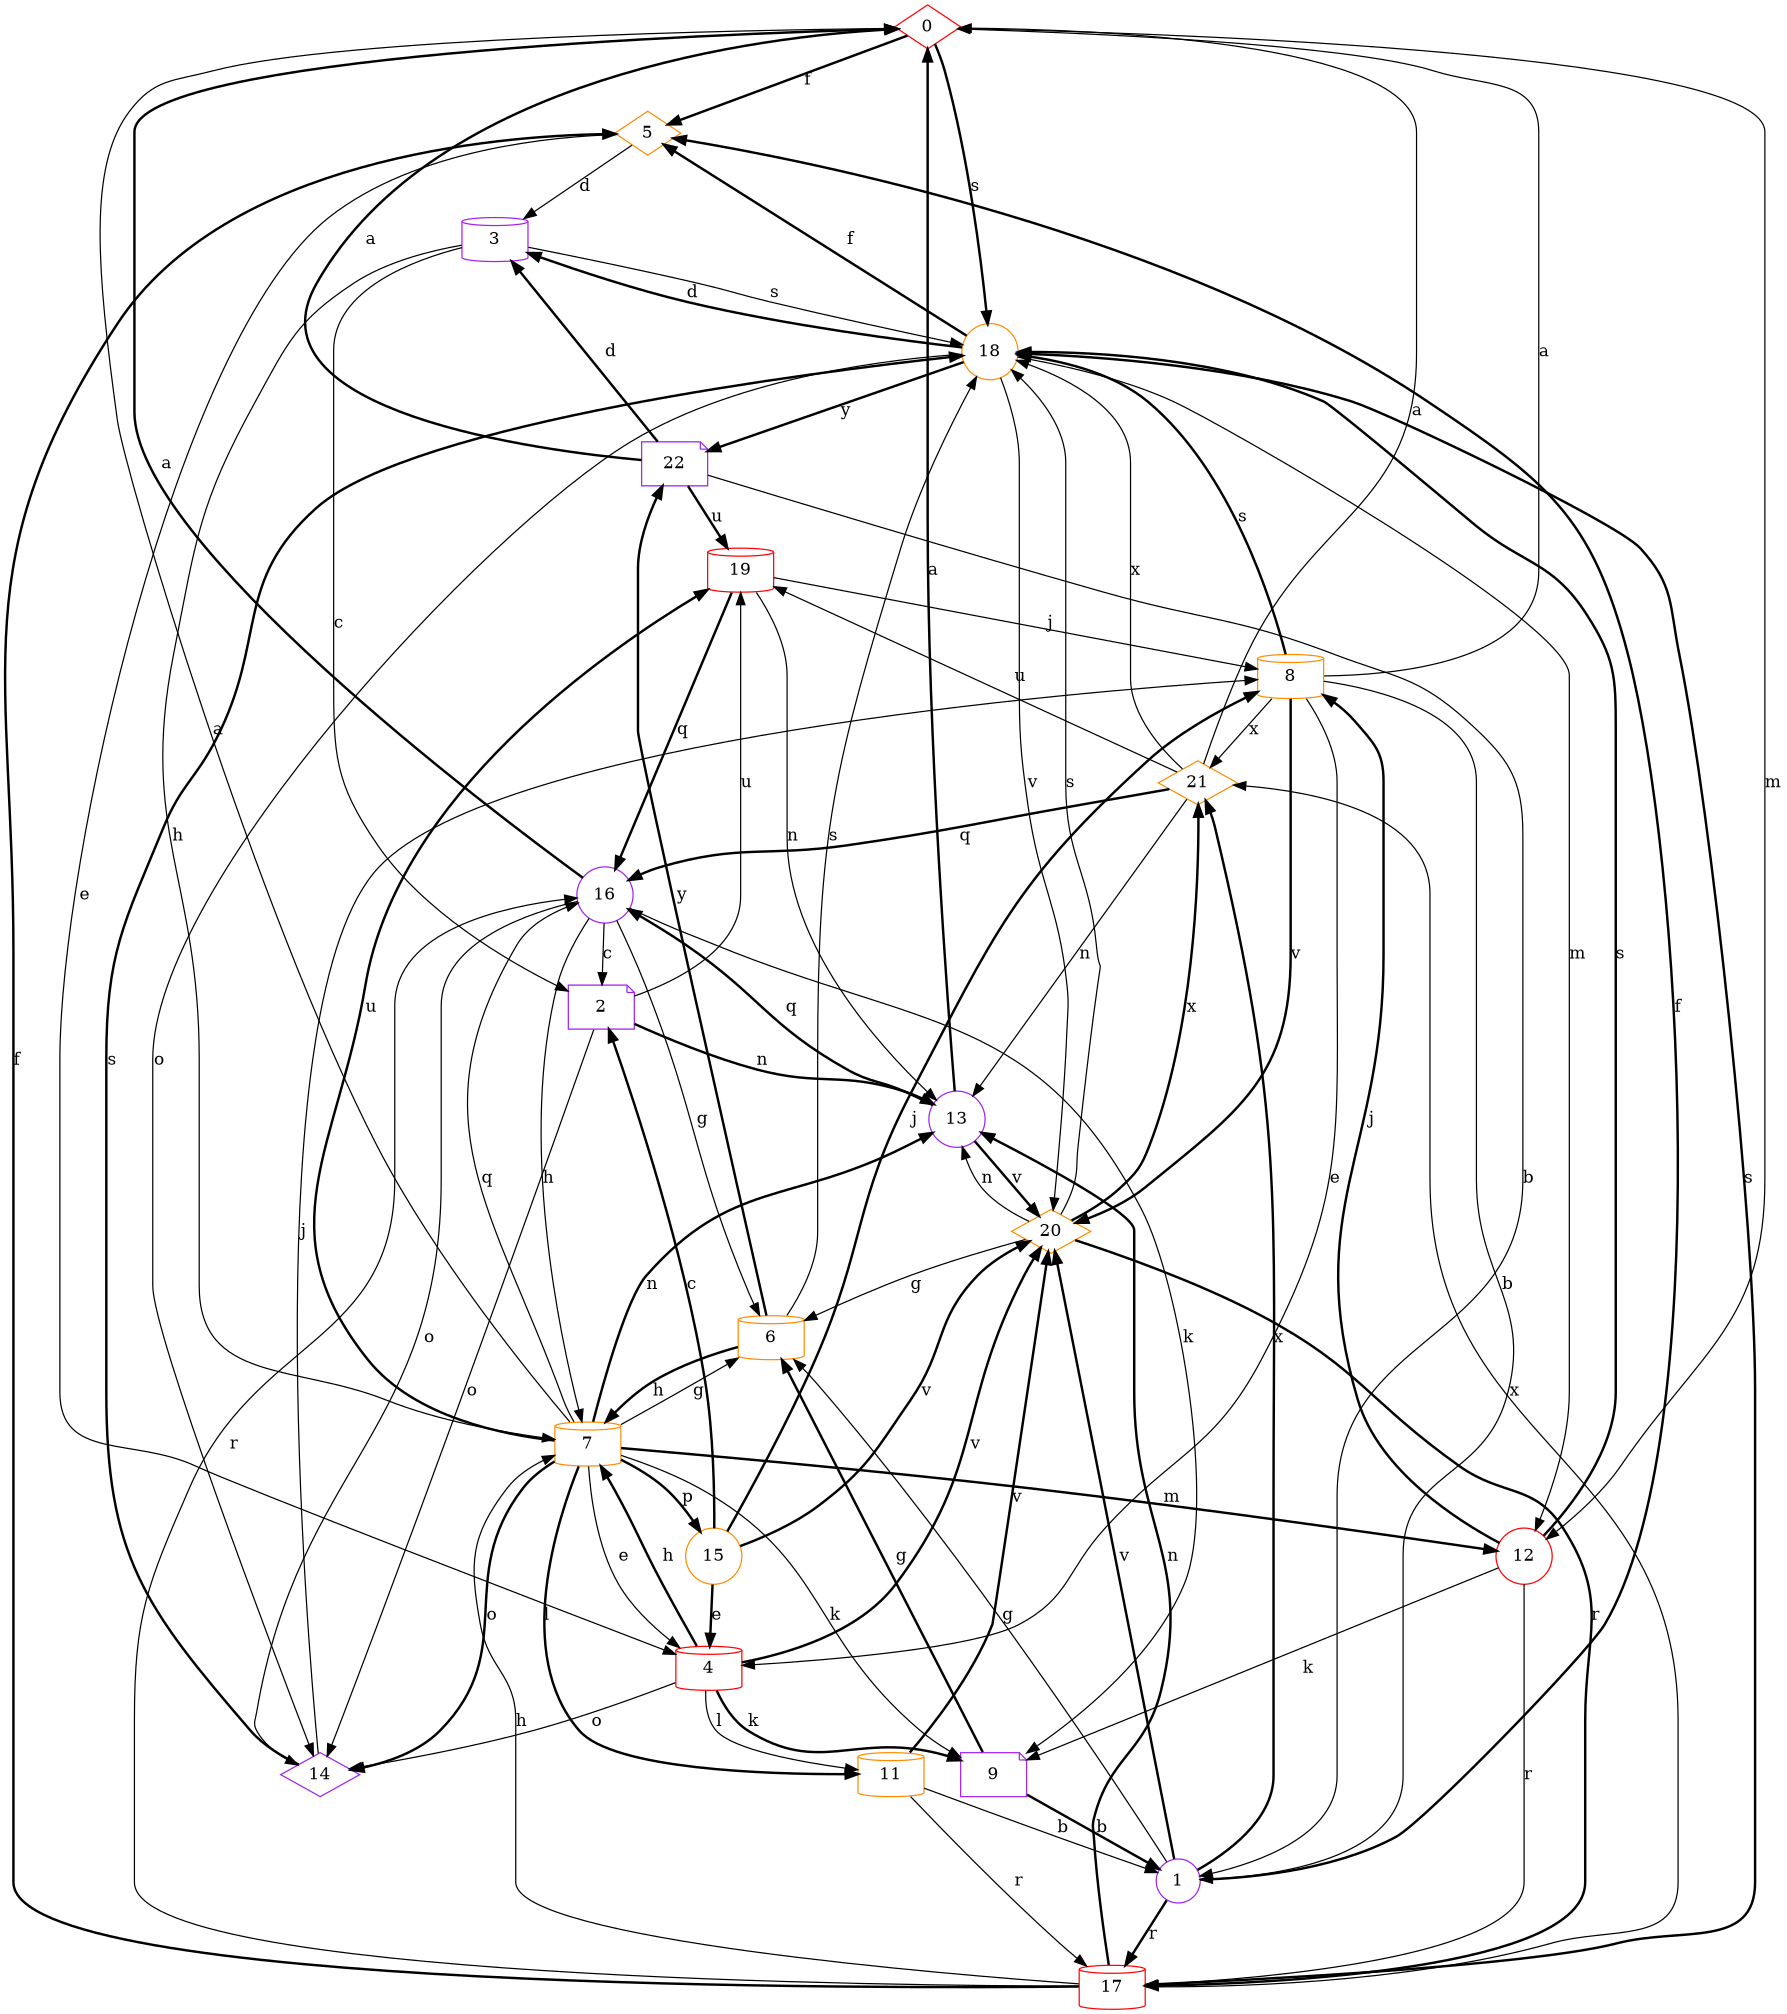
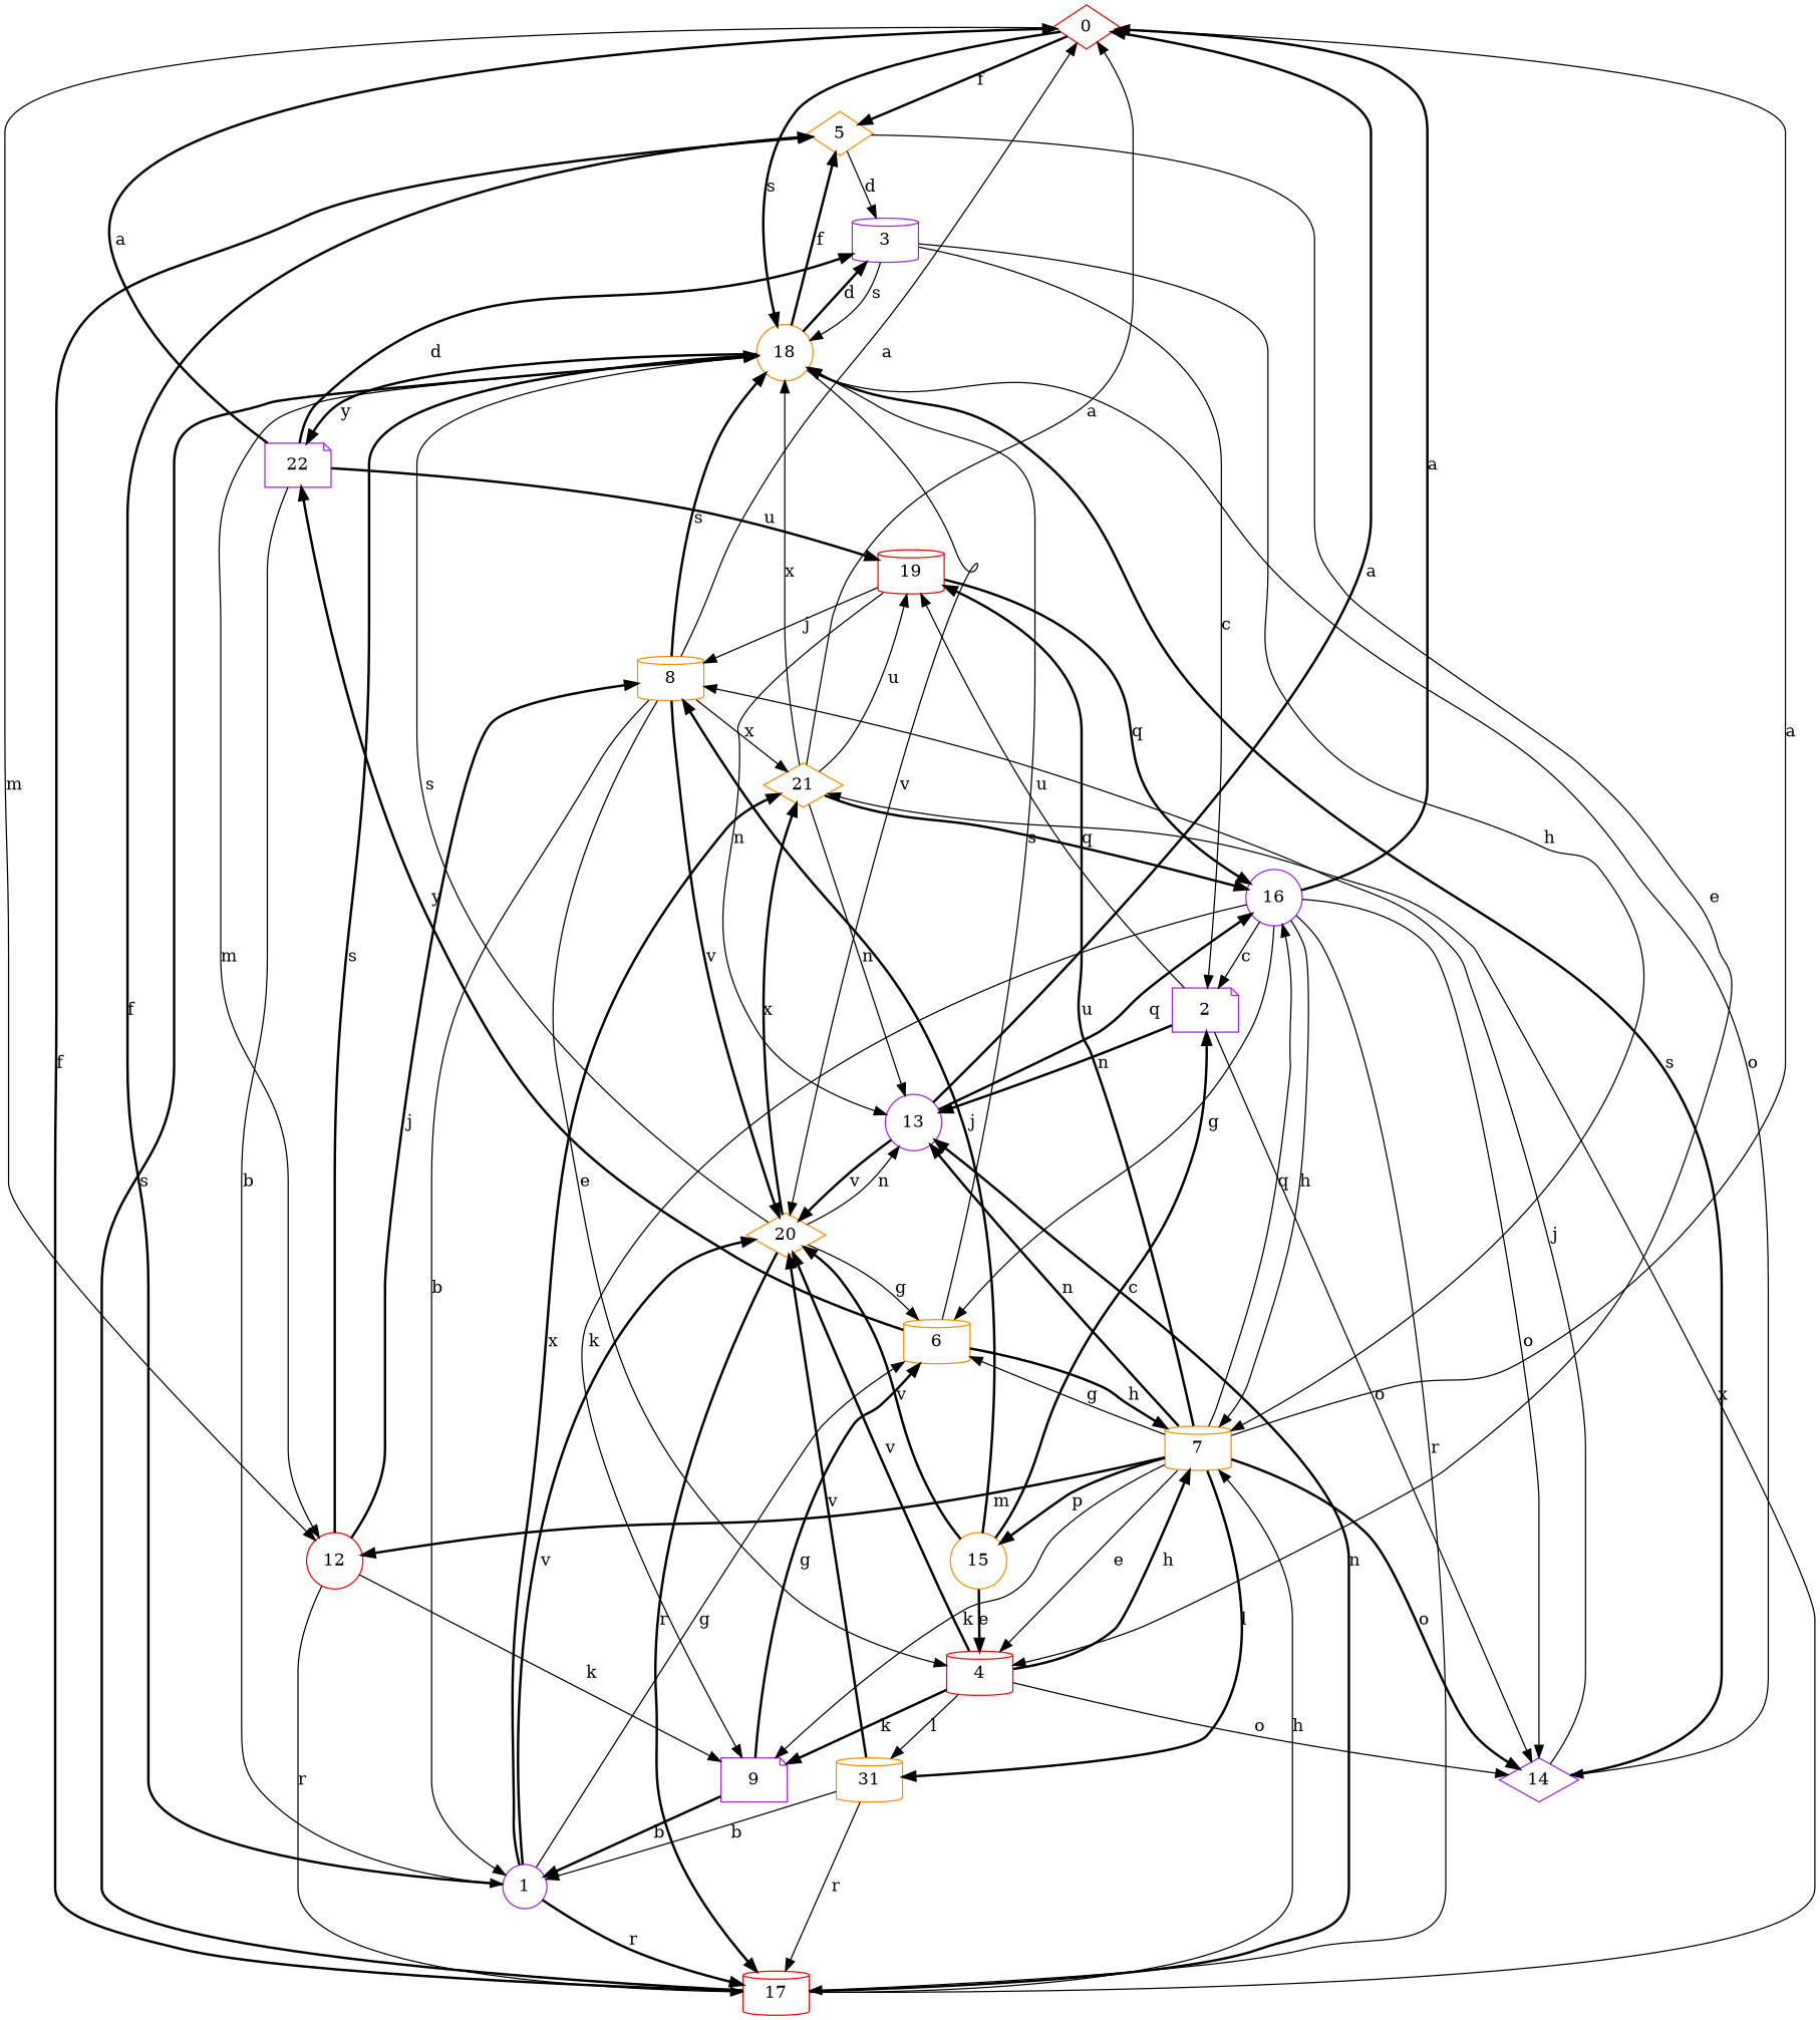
  strict digraph {
    fontname="DejaVu Serif"
    node [color=darkorange fontname="DejaVu Serif" shape=cylinder]
    edge [fontname="DejaVu Serif" style=bold]
    0 [color=red shape=diamond]
    5 [shape=diamond]
    12 [color=red shape=circle]
    18 [shape=circle]
    3 [color=purple]
    4 [color=red]
    17 [color=red]
    9 [color=purple shape=note]
    8
    20 [shape=diamond]
    14 [color=purple shape=diamond]
    22 [color=purple shape=note]
    1 [color=purple shape=circle]
    6
    21 [shape=diamond]
    7
    13 [color=purple shape=circle]
    19 [color=red]
    16 [color=purple shape=circle]
    2 [color=purple shape=note]
-   11
+   11 [label=31]
    15 [shape=circle]
    0 -> 5 [label=f]
    0 -> 12 [label=m style=solid]
    0 -> 18 [label=s]
    5 -> 3 [label=d style=solid]
    5 -> 4 [label=e style=solid]
    12 -> 18 [label=s]
    12 -> 17 [label=r style=solid]
    12 -> 9 [label=k style=solid]
    12 -> 8 [label=j]
    18 -> 5 [label=f]
    18 -> 12 [label=m style=solid]
    18 -> 3 [label=d]
    18 -> 20 [label=v style=solid]
    18 -> 14 [label=o style=solid]
    18 -> 22 [label=y]
    3 -> 18 [label=s style=solid]
    3 -> 7 [label=h style=solid]
    3 -> 2 [label=c style=solid]
    4 -> 9 [label=k]
    4 -> 20 [label=v]
    4 -> 14 [label=o style=solid]
    4 -> 7 [label=h]
    4 -> 11 [label=l style=solid]
    17 -> 5 [label=f]
    17 -> 18 [label=s]
    17 -> 21 [label=x style=solid]
    17 -> 7 [label=h style=solid]
    17 -> 13 [label=n]
    9 -> 1 [label=b]
    9 -> 6 [label=g]
    8 -> 0 [label=a style=solid]
    8 -> 18 [label=s]
    8 -> 4 [label=e style=solid]
    8 -> 20 [label=v]
    8 -> 1 [label=b style=solid]
    8 -> 21 [label=x style=solid]
    20 -> 18 [label=s style=solid]
    20 -> 17 [label=r]
    20 -> 6 [label=g style=solid]
    20 -> 21 [label=x]
    20 -> 13 [label=n style=solid]
    14 -> 18 [label=s]
    14 -> 8 [label=j style=solid]
    22 -> 0 [label=a]
    22 -> 3 [label=d]
    22 -> 1 [label=b style=solid]
    22 -> 19 [label=u]
    1 -> 5 [label=f]
    1 -> 17 [label=r]
    1 -> 20 [label=v]
    1 -> 6 [label=g style=solid]
    1 -> 21 [label=x]
    6 -> 18 [label=s style=solid]
    6 -> 22 [label=y]
    6 -> 7 [label=h]
    21 -> 0 [label=a style=solid]
    21 -> 18 [label=x style=solid]
    21 -> 13 [label=n style=solid]
    21 -> 19 [label=u style=solid]
    21 -> 16 [label=q]
    7 -> 0 [label=a style=solid]
    7 -> 12 [label=m]
    7 -> 4 [label=e style=solid]
    7 -> 9 [label=k style=solid]
    7 -> 14 [label=o]
    7 -> 6 [label=g style=solid]
    7 -> 13 [label=n]
    7 -> 19 [label=u]
    7 -> 16 [label=q style=solid]
    7 -> 11 [label=l]
    7 -> 15 [label=p]
    13 -> 0 [label=a]
    13 -> 20 [label=v]
    13 -> 16 [label=q]
    19 -> 8 [label=j style=solid]
    19 -> 13 [label=n style=solid]
    19 -> 16 [label=q]
    16 -> 0 [label=a]
-   17 -> 16 [label=r style=solid]
+   16 -> 17 [label=r style=solid]
    16 -> 9 [label=k style=solid]
    16 -> 14 [label=o style=solid]
    16 -> 6 [label=g style=solid]
    16 -> 7 [label=h style=solid]
    16 -> 2 [label=c style=solid]
    2 -> 14 [label=o style=solid]
    2 -> 13 [label=n]
    2 -> 19 [label=u style=solid]
    11 -> 17 [label=r style=solid]
    11 -> 20 [label=v]
    11 -> 1 [label=b style=solid]
    15 -> 4 [label=e]
    15 -> 8 [label=j]
    15 -> 20 [label=v]
    15 -> 2 [label=c]
  }
